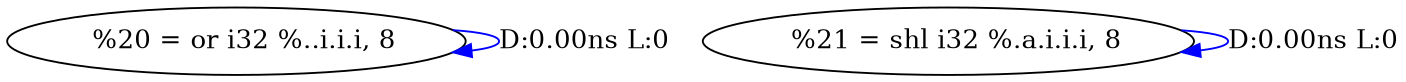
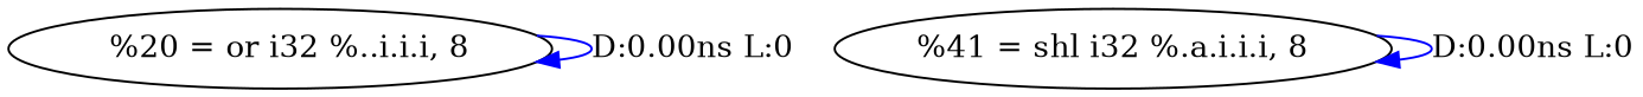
  digraph {
    edge [color=blue]
    n1 [label="  %20 = or i32 %..i.i.i, 8"]
-   n2 [label="  %21 = shl i32 %.a.i.i.i, 8"]
+   n2 [label="%41 = shl i32 %.a.i.i.i, 8"]
    n1 -> n1 [label="D:0.00ns L:0"]
    n2 -> n2 [label="D:0.00ns L:0"]
  }
